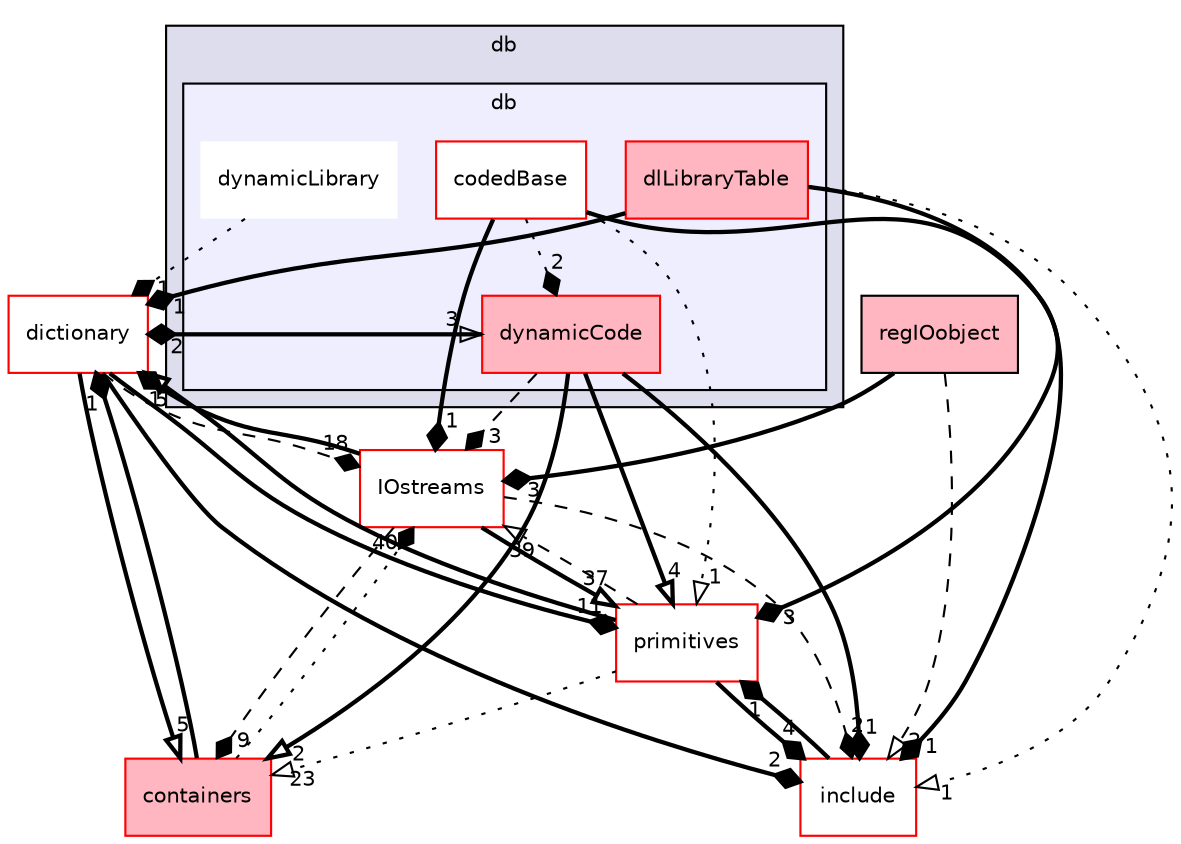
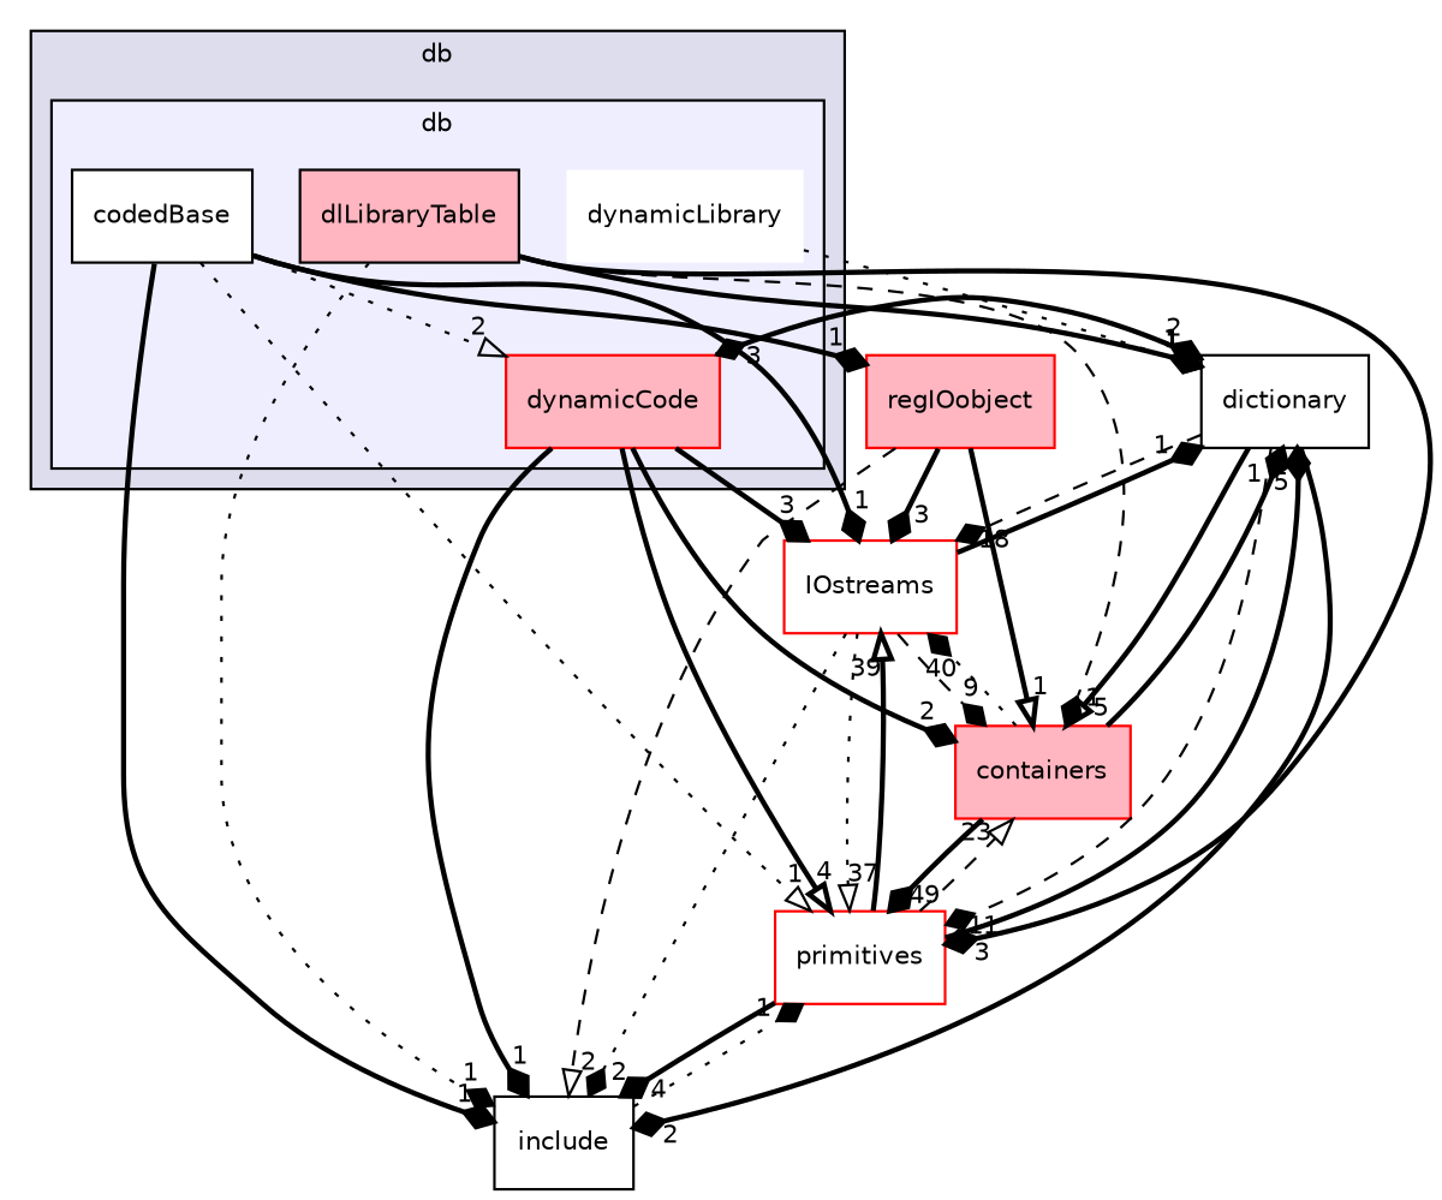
  digraph {
    compound=true
    node [fillcolor=white fontname=Helvetica fontsize=10 shape=box style=filled color=red]
    edge [arrowhead=diamond headlabel=1 labeldistance=1.5 labelfontname=Helvetica labelfontsize=10 style=bold]
    n1 [label=dynamicLibrary shape=plaintext color=""]
-   n2 [label=codedBase]
-   n3 [fillcolor=lightpink label=dlLibraryTable]
+   n2 [color=black label=codedBase]
+   n3 [color=black fillcolor=lightpink label=dlLibraryTable]
    n4 [fillcolor=lightpink label=dynamicCode]
-   n5 [label=dictionary]
+   n5 [color=black label=dictionary]
    n6 [label=IOstreams]
    n7 [label=primitives]
-   n8 [fillcolor=lightpink label=regIOobject color=""]
-   n9 [label=include]
+   n8 [fillcolor=lightpink label=regIOobject]
+   n9 [label=include color=""]
    n10 [fillcolor=lightpink label=containers]
    subgraph cluster_1 {
      bgcolor="#ddddee"
      fontname=Helvetica
      fontsize=10
      label=db
      pencolor=black
      subgraph cluster_2 {
        bgcolor="#eeeeff"
        fontname=Helvetica
        fontsize=10
        label=db
        pencolor=black
        n1
        n2
        n3
        n4
      }
    }
    n1 -> n5 [style=dotted]
-   n2 -> n4 [headlabel=2 style=dotted]
+   n2 -> n4 [arrowhead=onormal headlabel=2 style=dotted]
    n2 -> n6
    n2 -> n7 [arrowhead=onormal style=dotted]
+   n2 -> n8
    n2 -> n9
    n3 -> n5
    n3 -> n7 [headlabel=3]
-   n3 -> n9 [arrowhead=onormal style=dotted]
+   n3 -> n9 [style=dotted]
+   n3 -> n10 [style=dashed]
    n4 -> n5 [headlabel=2]
-   n4 -> n6 [headlabel=3 style=dashed]
+   n4 -> n6 [headlabel=3]
    n4 -> n7 [arrowhead=onormal headlabel=4]
    n4 -> n9
-   n4 -> n10 [arrowhead=onormal headlabel=2]
-   n5 -> n4 [arrowhead=onormal headlabel=3 style=dotted]
+   n4 -> n10 [headlabel=2]
+   n5 -> n4 [headlabel=3 style=dotted]
    n5 -> n6 [headlabel=18 style=dashed]
-   n5 -> n7 [headlabel=11]
+   n5 -> n7 [headlabel=11 style=dashed]
    n5 -> n9 [headlabel=2]
    n5 -> n10 [arrowhead=onormal headlabel=5]
    n6 -> n5
-   n6 -> n7 [arrowhead=onormal headlabel=37]
-   n6 -> n9 [headlabel=2 style=dashed]
+   n6 -> n7 [arrowhead=onormal headlabel=37 style=dotted]
+   n6 -> n9 [headlabel=2 style=dotted]
    n6 -> n10 [headlabel=9 style=dashed]
-   n7 -> n5 [arrowhead=onormal headlabel=5]
-   n7 -> n6 [arrowhead=onormal headlabel=39 style=dashed]
+   n7 -> n5 [headlabel=5]
+   n7 -> n6 [arrowhead=onormal headlabel=39]
    n7 -> n9 [headlabel=4]
-   n7 -> n10 [arrowhead=onormal headlabel=23 style=dotted]
+   n7 -> n10 [arrowhead=onormal headlabel=23 style=dashed]
    n8 -> n6 [headlabel=3]
    n8 -> n9 [arrowhead=onormal headlabel=2 style=dashed]
-   n9 -> n7
+   n8 -> n10 [arrowhead=onormal]
+   n9 -> n7 [style=dotted]
    n10 -> n5
    n10 -> n6 [headlabel=40 style=dotted]
+   n10 -> n7 [headlabel=49]
  }
